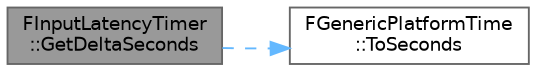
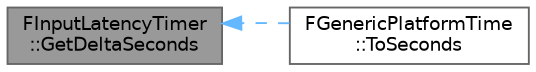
  digraph {
    rankdir=LR
    node [fontname=Helvetica fontsize=10 shape=box style=filled]
    n1 [color=gray40 fillcolor=grey60 fontcolor=black height=0.2 label="FInputLatencyTimer\l::GetDeltaSeconds" width=0.4]
    n2 [color=grey40 fillcolor=white height=0.2 label="FGenericPlatformTime\l::ToSeconds" width=0.4]
-   n1 -> n2 [color=steelblue1 fontname=Helvetica fontsize=10 labelfontname=Helvetica labelfontsize=10 style=dashed]
+   n2 -> n1 [color=steelblue1 fontname=Helvetica fontsize=10 labelfontname=Helvetica labelfontsize=10 style=dashed]
  }
